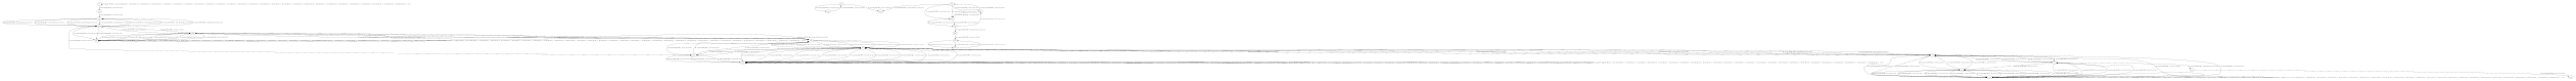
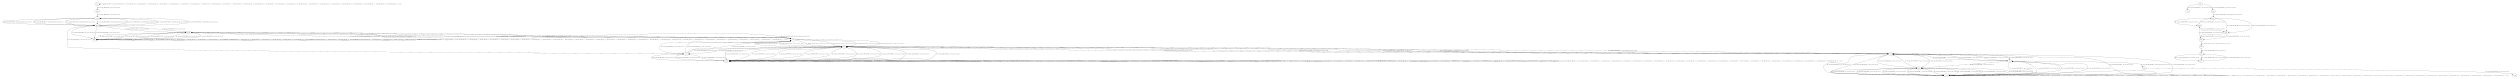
  digraph {
    fontname="IBM Plex Mono"
    node [fontname="IBM Plex Mono"]
    edge [fontname="IBM Plex Mono"]
    b3
    d39m
    d13p
    d13m
    b15
    d12p
    d12m
    b123
    d9p
    b124
    d9m
    d8m
    b126
    d7p
    d7m
    n16 [label=d15m]
    d0p
    d4m
    d1m
    d1p
    gf8
    d3m
    d2m
    d2p
    b26
    b27
    b3 -> b3 [label="1-toggle[TOGGLE];/null/door0[false]:=!(door0[false]); door32[false]:=!(door32[false]); door1[false]:=!(door1[false]); door2[false]:=!(door2[false]); door5[false]:=!(door5[false]); door7[false]:=!(door7[false]); door39[false]:=!(door39[false]); door9[false]:=!(door9[false]); door11[false]:=!(door11[false]); door12[false]:=!(door12[false]); door13[false]:=!(door13[false]); door19[false]:=!(door19[false]); door20[false]:=!(door20[false]); /null"]
    b3 -> d39m [label="2-explore[EXPLORE];/null/null/null"]
    d39m -> d13p [label="3-explore[EXPLORE];/null/null/null"]
    d13p -> d13m [label="4-explore[EXPLORE];/door13[false]/null/null"]
    d13p -> d13m [label="19-explore[EXPLORE];/door13[false]/null/null"]
    d13p -> d13m [label="21-explore[EXPLORE];/door13[false]/null/null"]
    d13p -> d13m [label="23-explore[EXPLORE];/door13[false]/null/null"]
    d13m -> d13p [label="18-explore[EXPLORE];/door13[false]/null/null"]
    d13m -> d13p [label="20-explore[EXPLORE];/door13[false]/null/null"]
    d13m -> d13p [label="22-explore[EXPLORE];/door13[false]/null/null"]
    d13m -> b15 [label="5-explore[EXPLORE];/null/null/null"]
    d13m -> b15 [label="24-explore[EXPLORE];/null/null/null"]
    d13m -> d12p [label="7-explore[EXPLORE];/null/null/null"]
    b15 -> b15 [label="25-toggle[TOGGLE];/null/door0[false]:=!(door0[false]); door1[false]:=!(door1[false]); door2[false]:=!(door2[false]); door5[false]:=!(door5[false]); door37[false]:=!(door37[false]); door7[false]:=!(door7[false]); door8[false]:=!(door8[false]); door9[false]:=!(door9[false]); door10[false]:=!(door10[false]); door12[false]:=!(door12[false]); door19[false]:=!(door19[false]); door23[false]:=!(door23[false]); door25[false]:=!(door25[false]); door27[false]:=!(door27[false]); door29[false]:=!(door29[false]); /null"]
    b15 -> b15 [label="26-toggle[TOGGLE];/null/door0[false]:=!(door0[false]); door1[false]:=!(door1[false]); door2[false]:=!(door2[false]); door5[false]:=!(door5[false]); door37[false]:=!(door37[false]); door7[false]:=!(door7[false]); door8[false]:=!(door8[false]); door9[false]:=!(door9[false]); door10[false]:=!(door10[false]); door12[false]:=!(door12[false]); door19[false]:=!(door19[false]); door23[false]:=!(door23[false]); door25[false]:=!(door25[false]); door27[false]:=!(door27[false]); door29[false]:=!(door29[false]); /null"]
    b15 -> d12p [label="9-explore[EXPLORE];/null/null/null"]
    b15 -> d12p [label="16-explore[EXPLORE];/null/null/null"]
    b15 -> d12p [label="27-explore[EXPLORE];/null/null/null"]
    d12p -> d13m [label="17-explore[EXPLORE];/null/null/null"]
    d12p -> b15 [label="8-explore[EXPLORE];/null/null/null"]
    d12p -> b15 [label="15-explore[EXPLORE];/null/null/null"]
    d12p -> d12m [label="10-explore[EXPLORE];/door12[false]/null/null"]
    d12p -> d12m [label="28-explore[EXPLORE];/door12[false]/null/null"]
    d12p -> d12m [label="40-explore[EXPLORE];/door12[false]/null/null"]
    d12m -> d12p [label="14-explore[EXPLORE];/door12[false]/null/null"]
    d12m -> d12p [label="39-explore[EXPLORE];/door12[false]/null/null"]
    d12m -> b123 [label="11-explore[EXPLORE];/null/null/null"]
    d12m -> d9p [label="29-explore[EXPLORE];/null/null/null"]
    d12m -> d9p [label="41-explore[EXPLORE];/null/null/null"]
    d12m -> d9p [label="56-explore[EXPLORE];/null/null/null"]
    d12m -> d9p [label="60-explore[EXPLORE];/null/null/null"]
    b123 -> d13m [label="6-explore[EXPLORE];/null/null/null"]
    b123 -> d12m [label="38-explore[EXPLORE];/null/null/null"]
    b123 -> d12m [label="55-explore[EXPLORE];/null/null/null"]
    b123 -> d9p [label="12-explore[EXPLORE];/null/null/null"]
    b123 -> b124 [label="43-explore[EXPLORE];/null/null/null"]
    d9p -> d12m [label="13-explore[EXPLORE];/null/null/null"]
    d9p -> d12m [label="59-explore[EXPLORE];/null/null/null"]
    d9p -> b123 [label="42-explore[EXPLORE];/null/null/null"]
    d9p -> b124 [label="36-explore[EXPLORE];/null/null/null"]
    d9p -> b124 [label="45-explore[EXPLORE];/null/null/null"]
    d9p -> b124 [label="49-explore[EXPLORE];/null/null/null"]
    d9p -> b124 [label="52-explore[EXPLORE];/null/null/null"]
    d9p -> b124 [label="57-explore[EXPLORE];/null/null/null"]
    d9p -> d9m [label="30-explore[EXPLORE];/door9[false]/null/null"]
    d9p -> d9m [label="34-explore[EXPLORE];/door9[false]/null/null"]
    d9p -> d9m [label="61-explore[EXPLORE];/door9[false]/null/null"]
    b124 -> b123 [label="37-explore[EXPLORE];/null/null/null"]
    b124 -> b123 [label="54-explore[EXPLORE];/null/null/null"]
    b124 -> d9p [label="44-explore[EXPLORE];/null/null/null"]
    b124 -> d9p [label="48-explore[EXPLORE];/null/null/null"]
    b124 -> d9p [label="51-explore[EXPLORE];/null/null/null"]
    b124 -> d9p [label="58-explore[EXPLORE];/null/null/null"]
    b124 -> b124 [label="46-toggle[TOGGLE];/null/door0[false]:=!(door0[false]); door1[false]:=!(door1[false]); door2[false]:=!(door2[false]); door18[false]:=!(door18[false]); door3[false]:=!(door3[false]); door5[false]:=!(door5[false]); door21[false]:=!(door21[false]); door7[false]:=!(door7[false]); door9[false]:=!(door9[false]); door11[false]:=!(door11[false]); door28[false]:=!(door28[false]); door14[false]:=!(door14[false]); /null"]
    b124 -> b124 [label="47-toggle[TOGGLE];/null/door0[false]:=!(door0[false]); door1[false]:=!(door1[false]); door2[false]:=!(door2[false]); door18[false]:=!(door18[false]); door3[false]:=!(door3[false]); door5[false]:=!(door5[false]); door21[false]:=!(door21[false]); door7[false]:=!(door7[false]); door9[false]:=!(door9[false]); door11[false]:=!(door11[false]); door28[false]:=!(door28[false]); door14[false]:=!(door14[false]); /null"]
    b124 -> b124 [label="50-toggle[TOGGLE];/null/door0[false]:=!(door0[false]); door1[false]:=!(door1[false]); door2[false]:=!(door2[false]); door18[false]:=!(door18[false]); door3[false]:=!(door3[false]); door5[false]:=!(door5[false]); door21[false]:=!(door21[false]); door7[false]:=!(door7[false]); door9[false]:=!(door9[false]); door11[false]:=!(door11[false]); door28[false]:=!(door28[false]); door14[false]:=!(door14[false]); /null"]
    b124 -> b124 [label="53-toggle[TOGGLE];/null/door0[false]:=!(door0[false]); door1[false]:=!(door1[false]); door2[false]:=!(door2[false]); door18[false]:=!(door18[false]); door3[false]:=!(door3[false]); door5[false]:=!(door5[false]); door21[false]:=!(door21[false]); door7[false]:=!(door7[false]); door9[false]:=!(door9[false]); door11[false]:=!(door11[false]); door28[false]:=!(door28[false]); door14[false]:=!(door14[false]); /null"]
    d9m -> d9p [label="33-explore[EXPLORE];/door9[false]/null/null"]
    d9m -> d9p [label="35-explore[EXPLORE];/door9[false]/null/null"]
    d9m -> d8m [label="31-explore[EXPLORE];/null/null/null"]
    d9m -> b126 [label="62-explore[EXPLORE];/null/null/null"]
    d9m -> b126 [label="76-explore[EXPLORE];/null/null/null"]
    d9m -> b126 [label="84-explore[EXPLORE];/null/null/null"]
    d9m -> d7p [label="80-explore[EXPLORE];/null/null/null"]
    d9m -> d7p [label="82-explore[EXPLORE];/null/null/null"]
    d8m -> d9m [label="32-explore[EXPLORE];/null/null/null"]
    d8m -> d9m [label="75-explore[EXPLORE];/null/null/null"]
    d8m -> b126 [label="64-explore[EXPLORE];/null/null/null"]
    d8m -> b126 [label="69-explore[EXPLORE];/null/null/null"]
    d8m -> b126 [label="71-explore[EXPLORE];/null/null/null"]
    d8m -> b126 [label="78-explore[EXPLORE];/null/null/null"]
    b126 -> d9m [label="79-explore[EXPLORE];/null/null/null"]
    b126 -> d8m [label="63-explore[EXPLORE];/null/null/null"]
    b126 -> d8m [label="68-explore[EXPLORE];/null/null/null"]
    b126 -> d8m [label="70-explore[EXPLORE];/null/null/null"]
    b126 -> d8m [label="77-explore[EXPLORE];/null/null/null"]
    b126 -> b126 [label="65-toggle[TOGGLE];/null/door0[false]:=!(door0[false]); door1[false]:=!(door1[false]); door2[false]:=!(door2[false]); door18[false]:=!(door18[false]); door19[false]:=!(door19[false]); door5[false]:=!(door5[false]); door7[false]:=!(door7[false]); door8[false]:=!(door8[false]); door10[false]:=!(door10[false]); door11[false]:=!(door11[false]); door14[false]:=!(door14[false]); door30[false]:=!(door30[false]); /null"]
    b126 -> b126 [label="72-toggle[TOGGLE];/null/door0[false]:=!(door0[false]); door1[false]:=!(door1[false]); door2[false]:=!(door2[false]); door18[false]:=!(door18[false]); door19[false]:=!(door19[false]); door5[false]:=!(door5[false]); door7[false]:=!(door7[false]); door8[false]:=!(door8[false]); door10[false]:=!(door10[false]); door11[false]:=!(door11[false]); door14[false]:=!(door14[false]); door30[false]:=!(door30[false]); /null"]
    b126 -> d7p [label="66-explore[EXPLORE];/null/null/null"]
    b126 -> d7p [label="73-explore[EXPLORE];/null/null/null"]
    b126 -> d7p [label="85-explore[EXPLORE];/null/null/null"]
    d7p -> d9m [label="81-explore[EXPLORE];/null/null/null"]
    d7p -> d9m [label="83-explore[EXPLORE];/null/null/null"]
    d7p -> d8m [label="74-explore[EXPLORE];/null/null/null"]
    d7p -> b126 [label="67-explore[EXPLORE];/null/null/null"]
    d7p -> d7m [label="86-explore[EXPLORE];/door7[false]/null/null"]
    d7m -> n16 [label="87-explore[EXPLORE];/null/null/null"]
    d0p -> d4m [label="90-explore[EXPLORE];/null/null/null"]
    d0p -> d1m [label="92-explore[EXPLORE];/null/null/null"]
-   d4m -> d0p [label="91-explore[EXPLORE];/null/null/null"]
-   d1p -> d1m [label="93-explore[EXPLORE];/door1[false]/null/null"]
+   d1m -> d1p [label="93-explore[EXPLORE];/door1[false]/null/null"]
    d1p -> gf8 [label="94-explore[EXPLORE];/null/null/null"]
    d1p -> d3m [label="97-explore[EXPLORE];/null/null/null"]
    d1p -> d3m [label="101-explore[EXPLORE];/null/null/null"]
    gf8 -> d1p [label="100-explore[EXPLORE];/null/null/null"]
    gf8 -> d3m [label="95-explore[EXPLORE];/null/null/null"]
    d3m -> d2m [label="98-explore[EXPLORE];/null/null/null"]
    d3m -> d2m [label="102-explore[EXPLORE];/null/null/null"]
    d2m -> gf8 [label="99-explore[EXPLORE];/null/null/null"]
    d2m -> d2p [label="103-explore[EXPLORE];/door2[false]/null/null"]
    d2p -> b26 [label="104-explore[EXPLORE];/null/null/null"]
    b26 -> b27 [label="105-explore[EXPLORE];/null/null/null"]
    b26 -> b27 [label="107-explore[EXPLORE];/null/null/null"]
    b27 -> b26 [label="106-explore[EXPLORE];/null/null/null"]
  }
